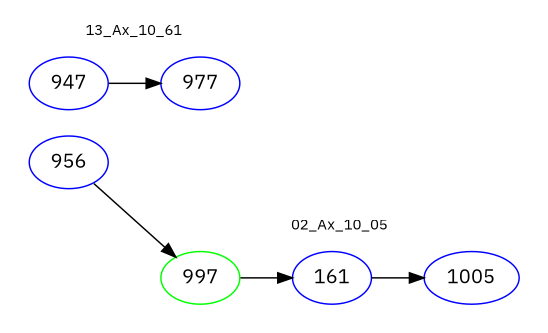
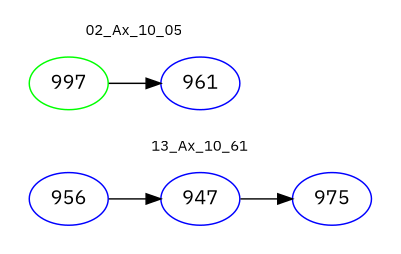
  digraph {
    fontname="IBM Plex Sans"
    rankdir=LR
    node [color=blue fontname="IBM Plex Sans"]
    edge [color=black fontname="IBM Plex Sans"]
    n1 [label=956]
    n2 [label=947]
-   n3 [label=977]
+   n3 [label=975]
    n4 [color=green label=997]
-   n5 [label=161]
-   n6 [label=1005]
+   n5 [label=961]
    subgraph cluster_1 {
      color=white
      fontsize=10
      label="13_Ax_10_61"
      n1
      n2
      n3
    }
    subgraph cluster_2 {
      color=white
      fontsize=10
      label="02_Ax_10_05"
      n4
      n5
-     n6
    }
-   n1 -> n4
+   n1 -> n2
    n2 -> n3
    n4 -> n5
-   n5 -> n6
  }
